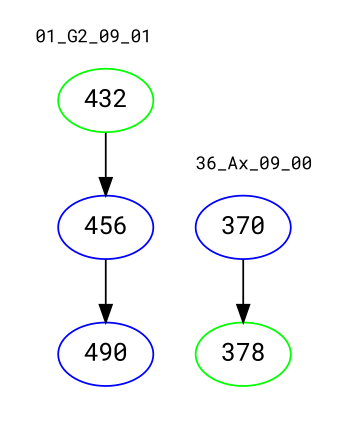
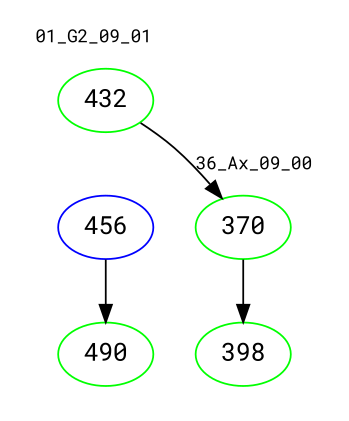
  digraph {
    fontname="Roboto Mono"
    node [color=green fontname="Roboto Mono"]
    edge [color=black fontname="Roboto Mono"]
-   n1 [color=blue label=370]
-   n2 [label=378]
+   n1 [label=370]
+   n2 [label=398]
    n3 [label=432]
    n4 [color=blue label=456]
-   n5 [color=blue label=490]
+   n5 [label=490]
    subgraph cluster_1 {
      color=white
      fontsize=10
      label="36_Ax_09_00"
      n1
      n2
    }
    subgraph cluster_2 {
      color=white
      fontsize=10
      label="01_G2_09_01"
      n3
      n4
      n5
    }
    n1 -> n2
-   n3 -> n4
+   n3 -> n1
    n4 -> n5
  }
